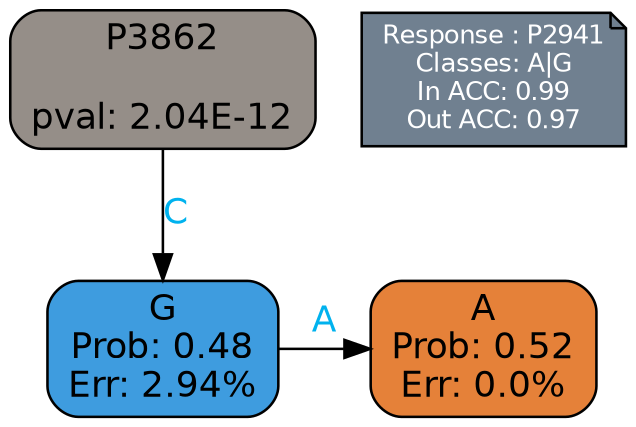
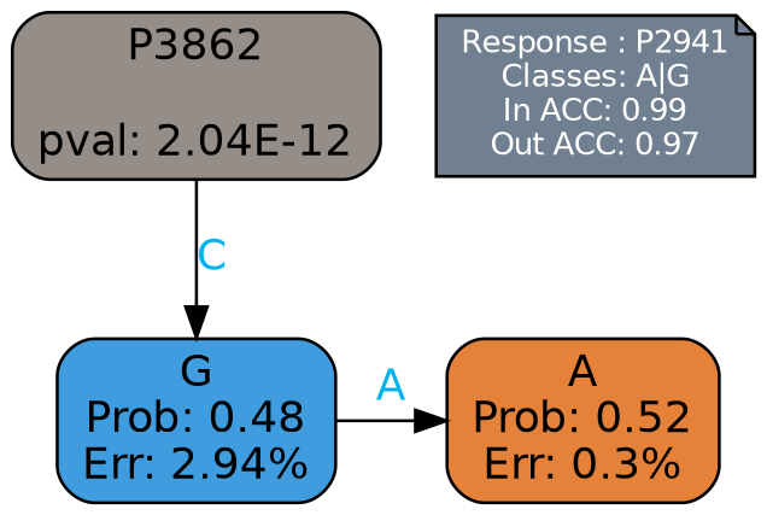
  digraph {
    ranksep=equally
    splines=polylines
    node [color=black fontname=helvetica shape=box style="filled, rounded"]
    edge [fontcolor=deepskyblue2 fontname=helvetica]
-   n1 [fillcolor="#e58139" label="A\nProb: 0.52\nErr: 0.0%"]
+   n1 [fillcolor="#e58139" label="A\nProb: 0.52\nErr: 0.3%"]
    n2 [fillcolor="#3e9cdf" label="G\nProb: 0.48\nErr: 2.94%"]
    n3 [align=left fillcolor=slategray fontcolor=white fontsize=10 label="Response : P2941\nClasses: A|G\nIn ACC: 0.99\nOut ACC: 0.97\n" shape=note style=filled]
    n4 [fillcolor="#958e88" label="P3862\n\npval: 2.04E-12"]
    subgraph sub_1 {
      rank=same
      n1
      n2
    }
    subgraph sub_2 {
      rank=same
      n3
      n4
    }
    n2 -> n1 [label=A]
    n4 -> n2 [label=C]
  }
